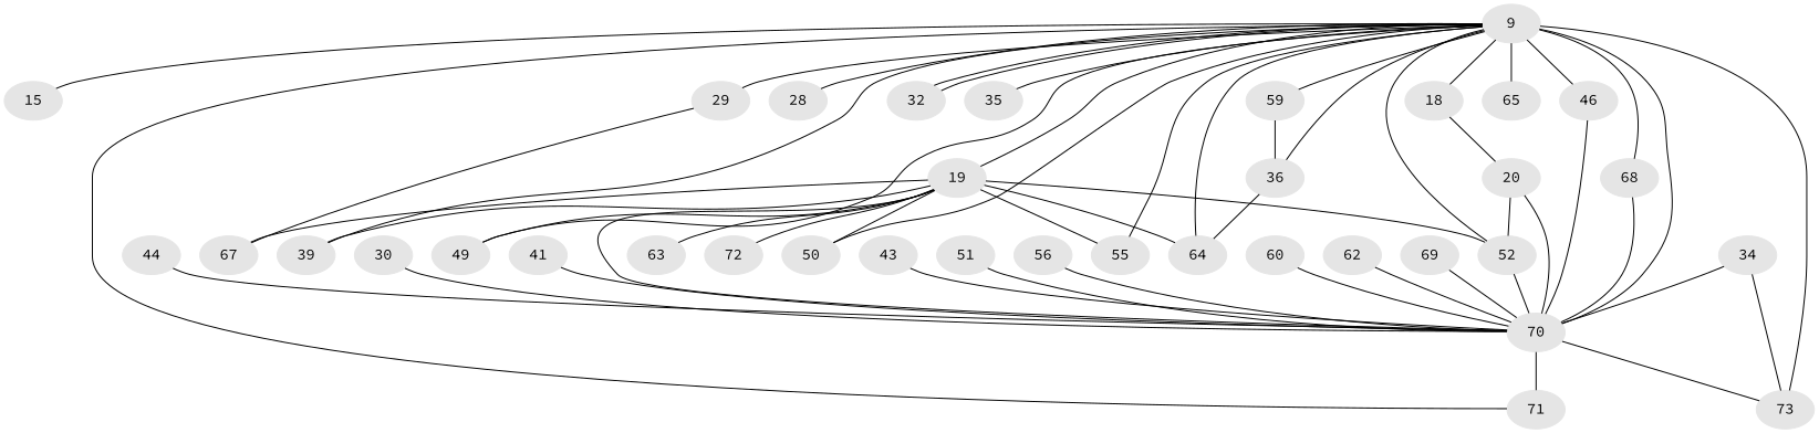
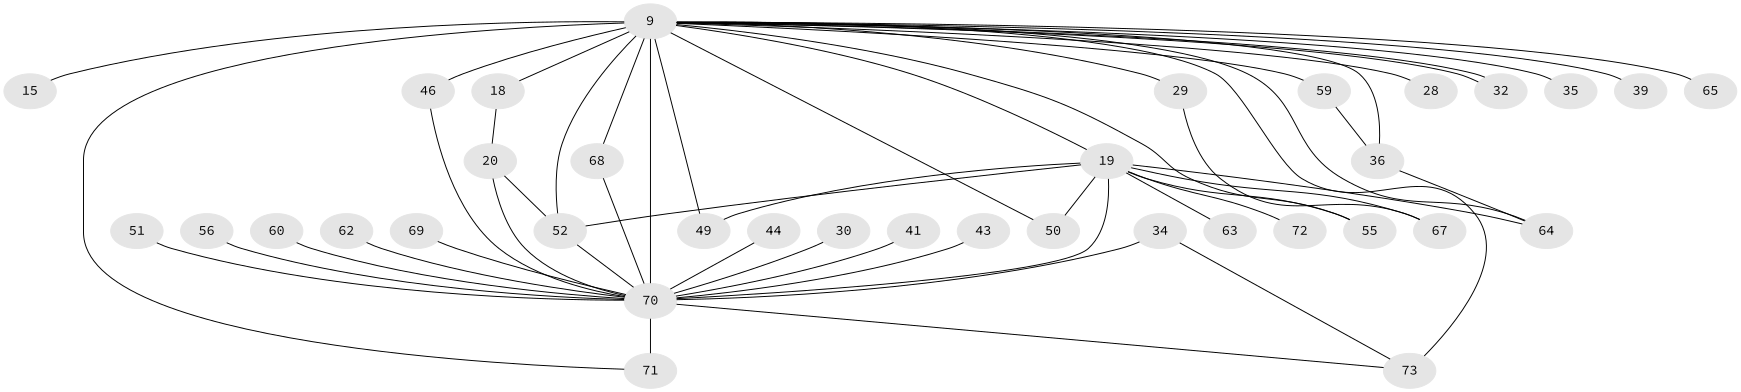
  graph {
    fontname="Source Code Pro"
    node [color=gray90 fontname="Source Code Pro" style=filled]
    edge [fontname="Source Code Pro"]
    9 [super="+7+5"]
    15
    18
    19 [super="+11+4"]
    28
    29 [super="+25"]
    32
    35
    36
    39
    46 [super="+42"]
    49
    50
    52 [super="+40+27"]
    55
    59
    64 [super="+58+14"]
    65
    68
    70 [super="+66+33+57"]
    71 [super="+45"]
    73 [super="+31+61"]
    20 [super="+13"]
    63
    67
    72
    44
    30
    34 [super="+24"]
    41
    43
    51
    56
    60 [super="+48"]
    62
    69
    9 -- 15 [weight=2]
    9 -- 18
    9 -- 19 [weight=9]
    9 -- 28 [weight=2]
    9 -- 29 [weight=3]
    9 -- 32
    9 -- 32
    9 -- 35
    9 -- 36
    9 -- 39
    9 -- 46 [weight=2]
    9 -- 49
    9 -- 50
    9 -- 52
    9 -- 55
    9 -- 59
    9 -- 64
    9 -- 65 [weight=2]
    9 -- 68
    9 -- 70 [weight=24]
    9 -- 71
    9 -- 73 [weight=2]
    18 -- 20
-   19 -- 39
    19 -- 49
    19 -- 50
    19 -- 52
    19 -- 55
    19 -- 64 [weight=5]
    19 -- 70 [weight=14]
    19 -- 63 [weight=2]
    19 -- 67
    19 -- 72
    29 -- 67
    36 -- 64
    46 -- 70
    52 -- 70
    59 -- 36
    68 -- 70
    70 -- 71 [weight=2]
    70 -- 73
    20 -- 52
    20 -- 70 [weight=3]
    44 -- 70
    30 -- 70
    34 -- 70 [weight=2]
    34 -- 73
    41 -- 70 [weight=2]
    43 -- 70 [weight=2]
    51 -- 70
    56 -- 70 [weight=2]
    60 -- 70 [weight=3]
    62 -- 70 [weight=2]
    69 -- 70 [weight=2]
  }
